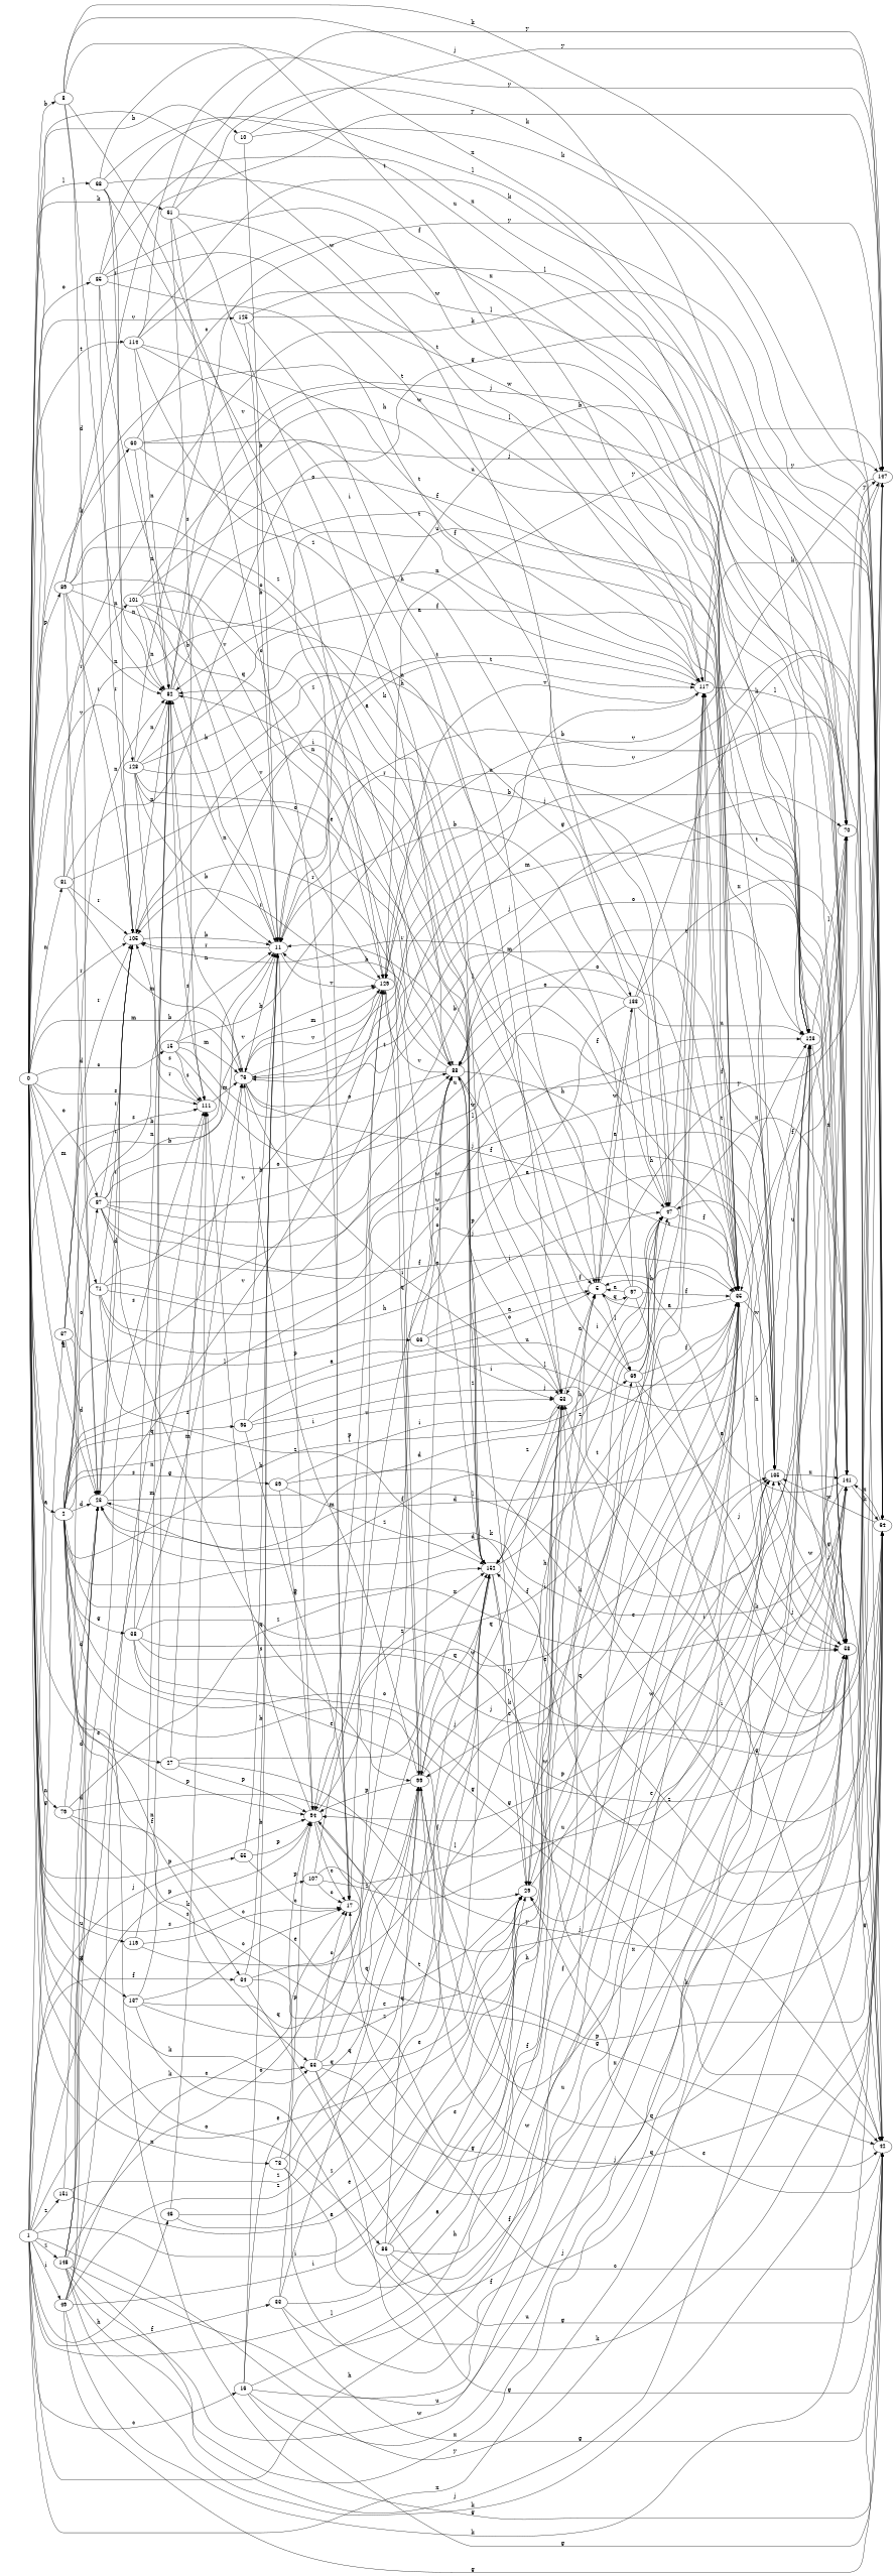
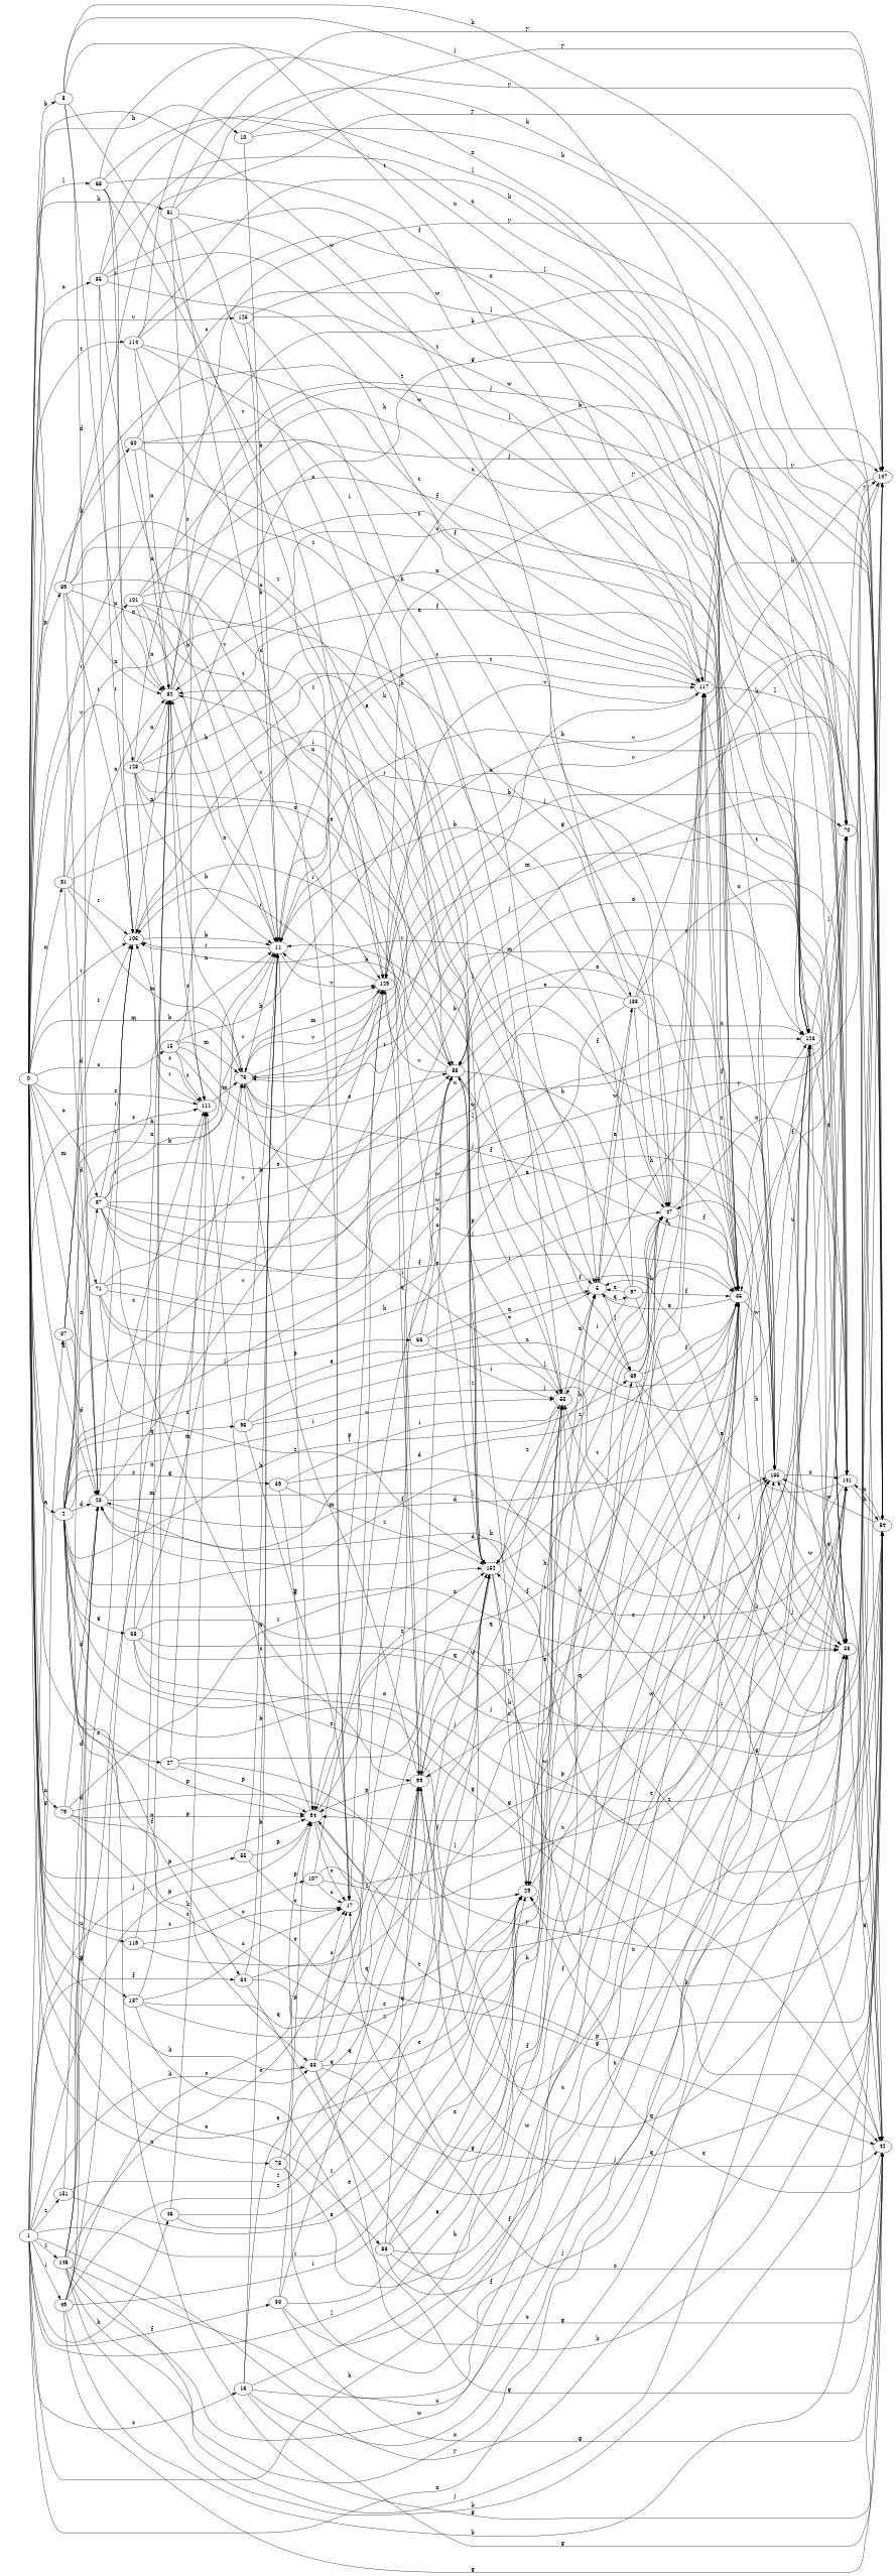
  strict digraph {
    rankdir=LR
    0
    2
    8
    10
    15
    23
    27
    29
    60
    61
    63
    66
    68
    71
    76
    78
    79
    81
    85
    86
    87
    89
    94
    101
    105
    107
    111
    114
    119
    125
    128
    133
    137
    11
    34
    53
    69
    141
    5
    35
    38
    39
    42
    58
    82
    96
    117
    123
    17
    64
    147
    135
    129
    70
    47
    88
    99
    152
    1
    16
    33
    37
    46
    49
    55
    148
    151
    97
    0 -> 2 [label=a]
    0 -> 8 [label=b]
    0 -> 10 [label=b]
    0 -> 15 [label=c]
    0 -> 23 [label=d]
    0 -> 27 [label=e]
    0 -> 29 [label=e]
    0 -> 60 [label=k]
    0 -> 61 [label=k]
    0 -> 63 [label=k]
    0 -> 66 [label=l]
    0 -> 68 [label=l]
    0 -> 71 [label=m]
    0 -> 76 [label=m]
    0 -> 78 [label=n]
    0 -> 79 [label=n]
    0 -> 81 [label=n]
    0 -> 85 [label=o]
    0 -> 86 [label=o]
    0 -> 87 [label=o]
    0 -> 89 [label=p]
    0 -> 94 [label=p]
    0 -> 101 [label=r]
    0 -> 105 [label=r]
    0 -> 107 [label=s]
    0 -> 111 [label=s]
    0 -> 114 [label=t]
    0 -> 119 [label=u]
    0 -> 125 [label=v]
    0 -> 128 [label=v]
    0 -> 133 [label=w]
    0 -> 137 [label=x]
    2 -> 23 [label=d]
    2 -> 63 [label=k]
    2 -> 87 [label=o]
    2 -> 94 [label=p]
    2 -> 11 [label=b]
    2 -> 34 [label=f]
    2 -> 53 [label=i]
    2 -> 69 [label=l]
    2 -> 141 [label=x]
    2 -> 5 [label=a]
    2 -> 35 [label=f]
    2 -> 38 [label=g]
    2 -> 39 [label=g]
    2 -> 42 [label=g]
    2 -> 58 [label=j]
    2 -> 82 [label=n]
    2 -> 96 [label=q]
    2 -> 117 [label=t]
    2 -> 123 [label=u]
    8 -> 23 [label=d]
    8 -> 58 [label=j]
    8 -> 82 [label=n]
    8 -> 117 [label=t]
    8 -> 17 [label=c]
    8 -> 64 [label=k]
    10 -> 11 [label=b]
    10 -> 64 [label=k]
    10 -> 147 [label=y]
    15 -> 76 [label=m]
    15 -> 111 [label=s]
    15 -> 58 [label=j]
    15 -> 117 [label=t]
    15 -> 123 [label=u]
    15 -> 135 [label=w]
    23 -> 105 [label=r]
    23 -> 64 [label=k]
    23 -> 129 [label=v]
    23 -> 70 [label=l]
    27 -> 94 [label=p]
    27 -> 111 [label=s]
    27 -> 147 [label=y]
    27 -> 135 [label=w]
    29 -> 53 [label=i]
    29 -> 135 [label=w]
    60 -> 58 [label=j]
    60 -> 82 [label=n]
    60 -> 117 [label=t]
    60 -> 70 [label=l]
    60 -> 47 [label=h]
    61 -> 111 [label=s]
    61 -> 117 [label=t]
    61 -> 17 [label=c]
    61 -> 64 [label=k]
    61 -> 147 [label=y]
    61 -> 88 [label=o]
    63 -> 29 [label=e]
    63 -> 35 [label=f]
    63 -> 123 [label=u]
    63 -> 17 [label=c]
    63 -> 64 [label=k]
    63 -> 88 [label=o]
    63 -> 99 [label=q]
    66 -> 53 [label=i]
    66 -> 5 [label=a]
    66 -> 35 [label=f]
    66 -> 88 [label=o]
    68 -> 105 [label=r]
    68 -> 141 [label=x]
    68 -> 35 [label=f]
    68 -> 82 [label=n]
    68 -> 123 [label=u]
    68 -> 129 [label=v]
    71 -> 105 [label=r]
    71 -> 58 [label=j]
    71 -> 135 [label=w]
    71 -> 129 [label=v]
    71 -> 70 [label=l]
    71 -> 47 [label=h]
    71 -> 152 [label=z]
    76 -> 11 [label=b]
    76 -> 53 [label=i]
    76 -> 35 [label=f]
    76 -> 42 [label=g]
    76 -> 58 [label=j]
    76 -> 82 [label=n]
    76 -> 129 [label=v]
    76 -> 88 [label=o]
    78 -> 94 [label=p]
    78 -> 58 [label=j]
    78 -> 135 [label=w]
    78 -> 152 [label=z]
    79 -> 23 [label=d]
    79 -> 29 [label=e]
+   79 -> 94 [label=p]
    79 -> 42 [label=g]
    79 -> 70 [label=l]
    79 -> 152 [label=z]
    81 -> 76 [label=m]
    81 -> 105 [label=r]
    81 -> 53 [label=i]
    81 -> 42 [label=g]
    81 -> 123 [label=u]
    81 -> 64 [label=k]
    85 -> 105 [label=r]
    85 -> 11 [label=b]
    85 -> 141 [label=x]
    85 -> 117 [label=t]
    85 -> 135 [label=w]
    85 -> 70 [label=l]
    85 -> 47 [label=h]
    86 -> 29 [label=e]
    86 -> 141 [label=x]
    86 -> 35 [label=f]
    86 -> 58 [label=j]
    86 -> 47 [label=h]
    86 -> 99 [label=q]
    87 -> 105 [label=r]
    87 -> 35 [label=f]
    87 -> 58 [label=j]
    87 -> 123 [label=u]
    87 -> 135 [label=w]
    87 -> 129 [label=v]
    87 -> 70 [label=l]
    87 -> 88 [label=o]
    87 -> 99 [label=q]
    89 -> 23 [label=d]
    89 -> 105 [label=r]
    89 -> 82 [label=n]
    89 -> 147 [label=y]
    89 -> 135 [label=w]
    89 -> 129 [label=v]
    89 -> 88 [label=o]
-   89 -> 99 [label=q]
+   89 -> 99 [label=t]
    89 -> 152 [label=z]
    94 -> 111 [label=s]
    94 -> 35 [label=f]
    94 -> 42 [label=g]
    94 -> 58 [label=j]
    94 -> 17 [label=c]
    101 -> 11 [label=b]
    101 -> 69 [label=k]
    101 -> 35 [label=f]
    101 -> 82 [label=n]
    101 -> 123 [label=u]
    101 -> 129 [label=v]
    101 -> 152 [label=z]
-   105 -> 23 [label=d]
+   81 -> 23 [label=d]
    105 -> 11 [label=b]
    105 -> 82 [label=n]
    107 -> 123 [label=u]
    107 -> 17 [label=c]
    107 -> 135 [label=w]
    107 -> 152 [label=z]
    111 -> 76 [label=m]
    111 -> 105 [label=r]
    114 -> 53 [label=i]
    114 -> 141 [label=x]
    114 -> 82 [label=n]
    114 -> 117 [label=t]
    114 -> 64 [label=k]
    114 -> 147 [label=y]
    114 -> 152 [label=z]
    119 -> 35 [label=f]
    119 -> 82 [label=n]
    119 -> 17 [label=c]
    125 -> 11 [label=b]
    125 -> 5 [label=a]
    125 -> 135 [label=w]
    125 -> 70 [label=l]
    128 -> 29 [label=e]
    128 -> 111 [label=s]
    128 -> 11 [label=b]
    128 -> 5 [label=a]
    128 -> 35 [label=f]
    128 -> 82 [label=n]
    128 -> 147 [label=y]
    128 -> 47 [label=h]
    128 -> 88 [label=o]
    133 -> 94 [label=p]
    133 -> 11 [label=b]
    133 -> 141 [label=x]
    133 -> 5 [label=a]
    133 -> 123 [label=u]
    133 -> 64 [label=k]
    133 -> 47 [label=h]
    133 -> 88 [label=o]
    137 -> 42 [label=g]
    137 -> 82 [label=n]
    137 -> 117 [label=t]
    137 -> 17 [label=c]
    137 -> 99 [label=q]
    11 -> 94 [label=p]
    11 -> 105 [label=r]
    11 -> 82 [label=n]
    11 -> 117 [label=t]
    11 -> 129 [label=v]
    34 -> 29 [label=e]
    34 -> 11 [label=b]
    34 -> 42 [label=g]
    34 -> 152 [label=z]
    53 -> 29 [label=e]
    53 -> 5 [label=a]
    53 -> 88 [label=o]
    53 -> 99 [label=q]
    53 -> 152 [label=z]
    69 -> 11 [label=b]
    69 -> 35 [label=f]
    69 -> 42 [label=g]
    69 -> 58 [label=j]
    69 -> 117 [label=t]
    69 -> 47 [label=h]
    141 -> 23 [label=d]
    141 -> 11 [label=b]
    141 -> 5 [label=a]
    141 -> 64 [label=k]
    5 -> 133 [label=w]
    5 -> 69 [label=l]
    5 -> 147 [label=y]
    5 -> 97 [label=q]
    35 -> 23 [label=d]
    35 -> 29 [label=e]
    35 -> 11 [label=b]
    35 -> 5 [label=a]
    35 -> 58 [label=j]
    35 -> 117 [label=t]
    35 -> 135 [label=w]
    35 -> 88 [label=o]
    35 -> 99 [label=q]
    38 -> 29 [label=e]
    38 -> 76 [label=m]
    38 -> 42 [label=g]
    38 -> 58 [label=j]
    38 -> 82 [label=n]
    38 -> 64 [label=k]
    38 -> 147 [label=y]
    39 -> 94 [label=p]
    39 -> 53 [label=i]
    39 -> 64 [label=k]
    39 -> 152 [label=z]
    42 -> 29 [label=e]
    42 -> 17 [label=c]
    42 -> 129 [label=v]
    58 -> 53 [label=i]
    58 -> 42 [label=g]
    58 -> 135 [label=w]
    58 -> 47 [label=h]
    82 -> 111 [label=s]
    82 -> 35 [label=f]
    82 -> 58 [label=j]
    82 -> 70 [label=l]
    96 -> 11 [label=b]
    96 -> 58 [label=j]
    96 -> 123 [label=u]
    96 -> 17 [label=c]
    96 -> 70 [label=l]
    117 -> 35 [label=f]
    117 -> 82 [label=n]
    117 -> 64 [label=k]
    117 -> 147 [label=y]
    117 -> 129 [label=v]
    117 -> 70 [label=l]
    123 -> 23 [label=d]
    123 -> 76 [label=m]
    123 -> 94 [label=p]
    123 -> 141 [label=x]
    123 -> 58 [label=j]
    123 -> 117 [label=t]
    123 -> 70 [label=l]
    123 -> 88 [label=o]
    17 -> 129 [label=v]
    64 -> 94 [label=p]
    64 -> 11 [label=b]
    64 -> 141 [label=x]
    64 -> 135 [label=w]
    64 -> 99 [label=q]
    147 -> 53 [label=i]
    147 -> 129 [label=v]
    147 -> 99 [label=q]
    135 -> 29 [label=e]
    135 -> 76 [label=m]
    135 -> 141 [label=x]
    135 -> 42 [label=g]
    135 -> 123 [label=u]
    129 -> 76 [label=m]
    129 -> 94 [label=p]
    129 -> 105 [label=r]
    129 -> 147 [label=y]
    129 -> 99 [label=q]
    70 -> 35 [label=f]
    70 -> 147 [label=y]
    70 -> 152 [label=z]
    47 -> 105 [label=r]
    47 -> 141 [label=x]
    47 -> 35 [label=f]
    47 -> 117 [label=t]
    47 -> 152 [label=z]
    88 -> 11 [label=b]
    88 -> 53 [label=i]
    88 -> 5 [label=a]
    88 -> 35 [label=f]
    88 -> 82 [label=n]
    88 -> 129 [label=v]
    88 -> 47 [label=h]
    88 -> 152 [label=z]
    99 -> 76 [label=m]
    99 -> 94 [label=p]
    99 -> 141 [label=x]
    99 -> 47 [label=h]
    99 -> 88 [label=o]
    152 -> 29 [label=e]
    152 -> 105 [label=r]
    152 -> 117 [label=t]
    152 -> 64 [label=k]
    152 -> 47 [label=h]
    152 -> 99 [label=q]
    1 -> 63 [label=k]
    1 -> 94 [label=p]
    1 -> 11 [label=b]
    1 -> 34 [label=f]
    1 -> 53 [label=i]
    1 -> 69 [label=l]
    1 -> 141 [label=x]
    1 -> 147 [label=y]
    1 -> 47 [label=h]
    1 -> 16 [label=c]
    1 -> 33 [label=f]
    1 -> 37 [label=g]
    1 -> 46 [label=h]
    1 -> 49 [label=i]
    1 -> 55 [label=j]
    1 -> 148 [label=z]
    1 -> 151 [label=z]
    16 -> 11 [label=b]
    16 -> 35 [label=f]
    16 -> 42 [label=g]
    16 -> 123 [label=u]
    16 -> 47 [label=h]
    16 -> 99 [label=q]
    33 -> 94 [label=p]
    33 -> 5 [label=a]
    33 -> 35 [label=f]
    33 -> 42 [label=g]
    33 -> 99 [label=q]
    37 -> 23 [label=d]
    37 -> 105 [label=r]
    37 -> 111 [label=s]
    37 -> 11 [label=b]
    37 -> 42 [label=g]
    46 -> 29 [label=e]
    46 -> 111 [label=s]
    46 -> 152 [label=z]
    49 -> 23 [label=d]
    49 -> 111 [label=s]
    49 -> 53 [label=i]
    49 -> 42 [label=g]
    49 -> 17 [label=c]
    49 -> 64 [label=k]
    49 -> 152 [label=z]
    55 -> 94 [label=p]
    55 -> 11 [label=b]
    55 -> 17 [label=c]
    148 -> 23 [label=d]
    148 -> 76 [label=m]
    148 -> 111 [label=s]
    148 -> 141 [label=x]
    148 -> 58 [label=j]
    148 -> 123 [label=u]
    148 -> 64 [label=k]
    148 -> 135 [label=w]
    148 -> 88 [label=o]
    151 -> 23 [label=d]
    151 -> 5 [label=a]
    151 -> 152 [label=z]
    97 -> 105 [label=r]
    97 -> 53 [label=i]
    97 -> 5 [label=a]
    97 -> 35 [label=f]
    97 -> 82 [label=n]
    97 -> 64 [label=k]
  }
